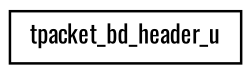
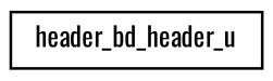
  digraph {
    rankdir=LR
    fontname=Oswald
-   n1 [color=black fillcolor=white fontname=Oswald fontsize=10 height=0.2 label=tpacket_bd_header_u shape=record style=filled width=0.4]
+   n1 [color=black fillcolor=white fontname=Oswald fontsize=10 height=0.2 label=header_bd_header_u shape=record style=filled width=0.4]
  }
